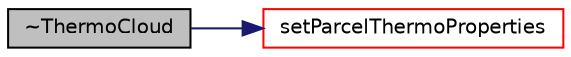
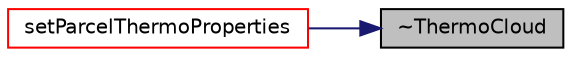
  digraph {
    rankdir=LR
    node [fontname=Helvetica fontsize=10 shape=record]
    n1 [color=black fillcolor=grey75 fontcolor=black height=0.2 label="~ThermoCloud" style=filled width=0.4]
    n2 [color=red height=0.2 label=setParcelThermoProperties width=0.4]
-   n1 -> n2 [color=midnightblue fontname=Helvetica fontsize=10 labelfontname=Helvetica labelfontsize=10 style=solid]
+   n2 -> n1 [color=midnightblue fontname=Helvetica fontsize=10 labelfontname=Helvetica labelfontsize=10 style=solid]
  }
